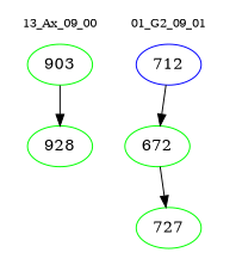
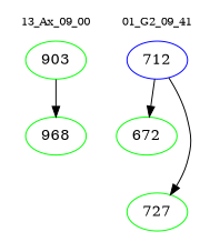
  digraph {
    node [color=green]
    edge [color=black]
    n1 [label=903]
-   n2 [label=928]
+   n2 [label=968]
    n3 [color=blue label=712]
    n4 [label=672]
    n5 [label=727]
    subgraph cluster_1 {
      color=white
      fontsize=10
      label="13_Ax_09_00"
      n1
      n2
    }
    subgraph cluster_2 {
      color=white
      fontsize=10
-     label="01_G2_09_01"
+     label="01_G2_09_41"
      n3
      n4
      n5
    }
    n1 -> n2
    n3 -> n4
-   n4 -> n5
+   n3 -> n5
  }
